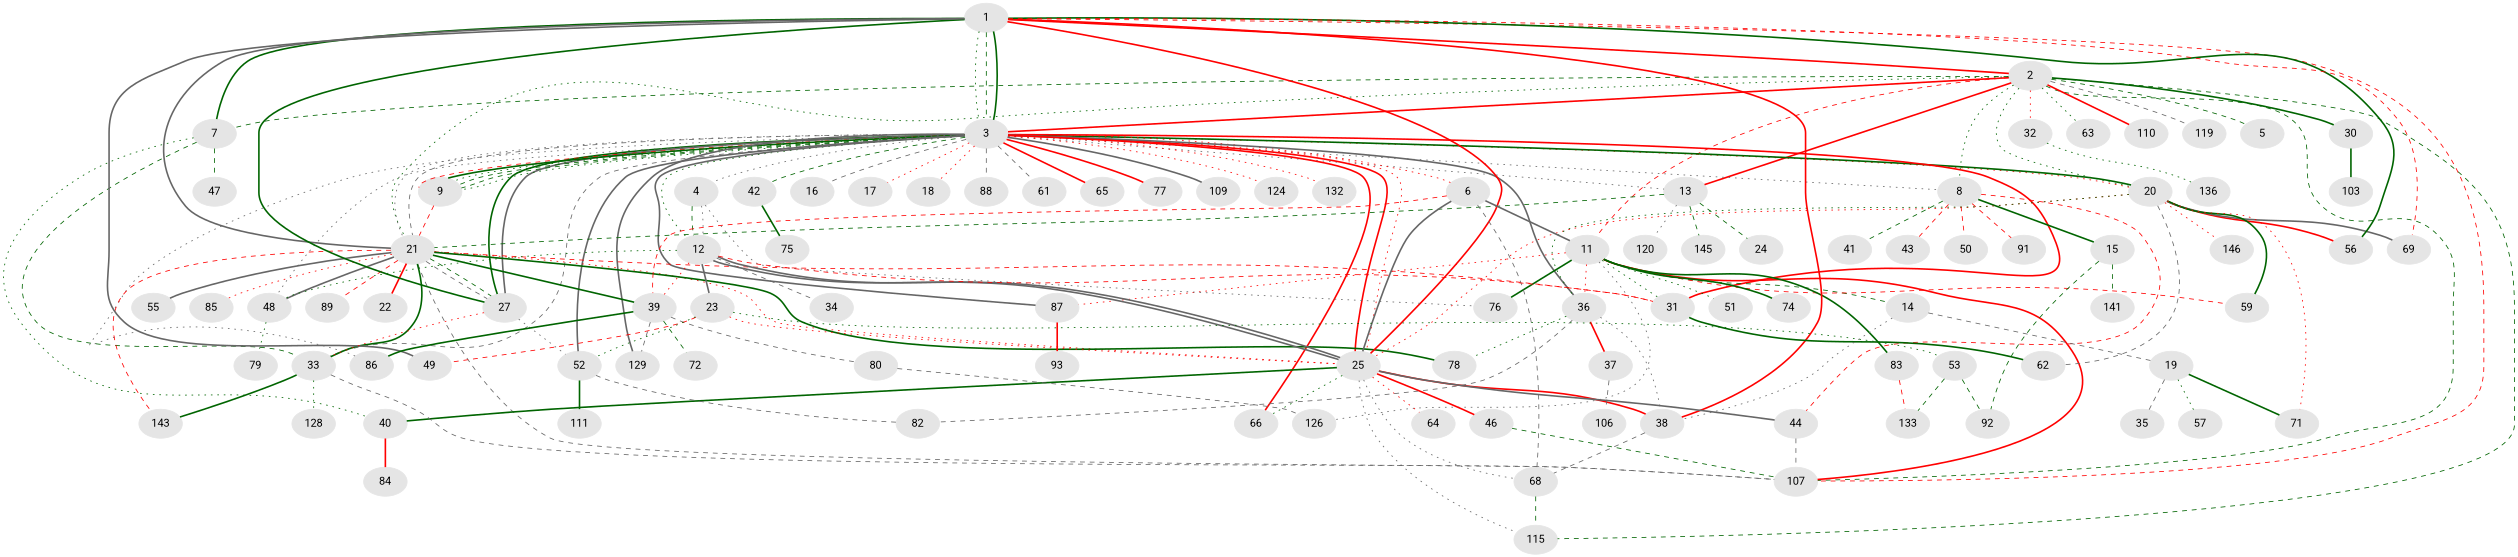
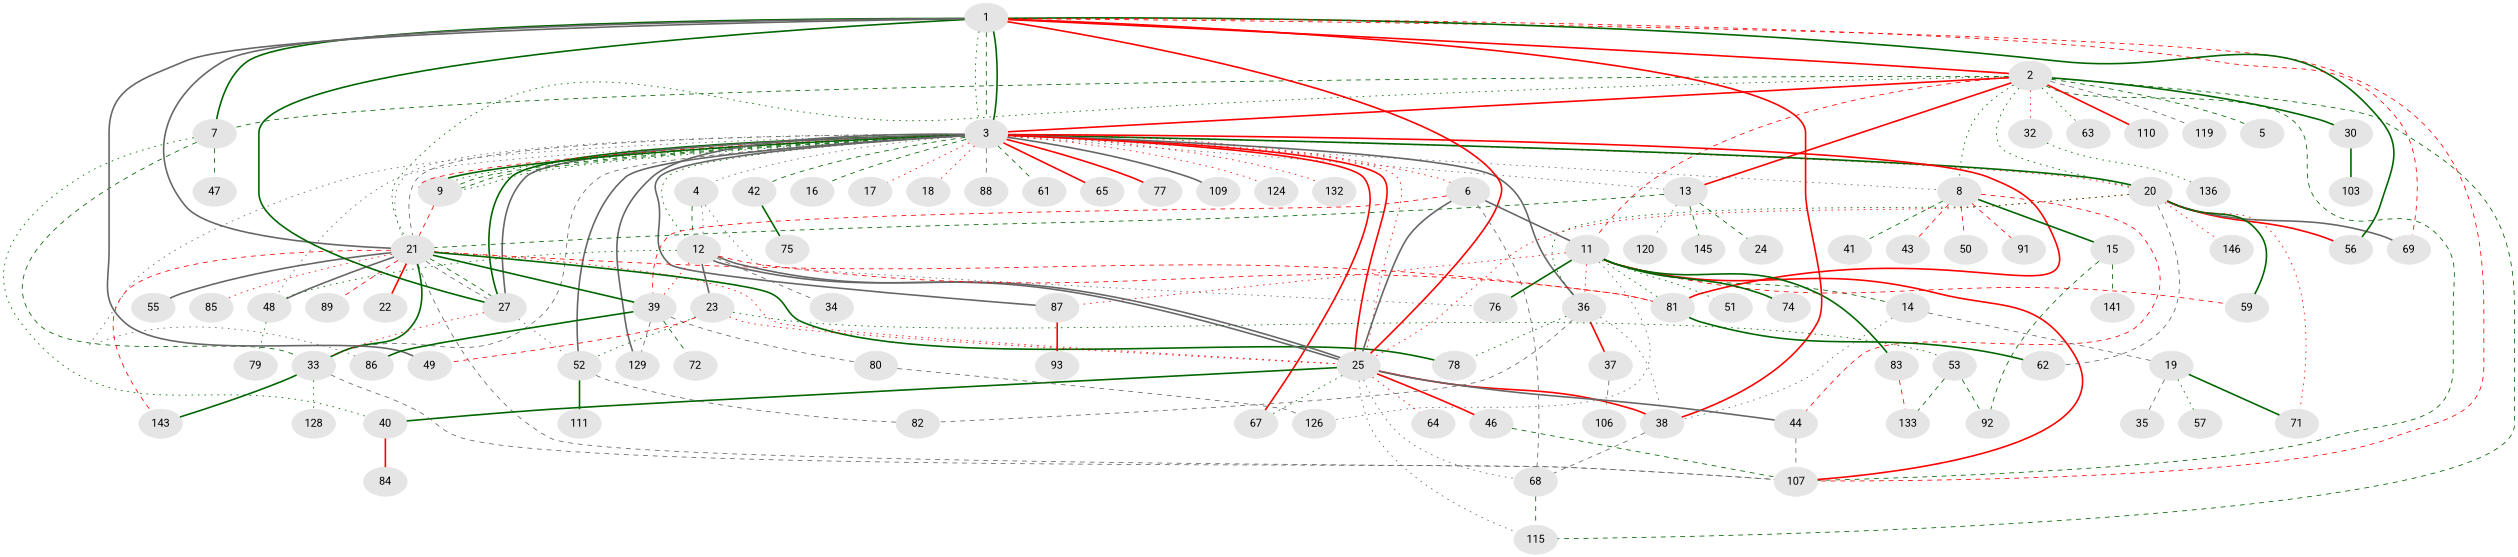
  graph {
    fontname=Roboto
    node [color=gray90 fontname=Roboto style=filled]
    edge [color=darkgreen fontname=Roboto style=dashed]
    2 [super="+66"]
    3
    7 [super="+97"]
    21 [super="+96"]
    107 [super="+125+108+135"]
    5
    8
    11
    13 [super="+81"]
    20
    30
    32
    63
    110
    115 [super="+127"]
    119
    1
    25 [super="+88+29+45"]
    27 [super="+139"]
    38
    49 [super="+113"]
    56
    69
    4
    6 [super="+99+26"]
    9
    12
    16
    17
    18
    n31 [label=88]
-   31 [super="+117"]
+   31 [super="+117" label=81]
    33
    36 [super="+116"]
    42
    48 [super="+54"]
    52
    61 [super="+73"]
    65
-   67 [label=66]
+   67
    77
    86 [super="+100"]
    87
    109
    124
    129 [super="+131+144"]
    132
    40
    47
    39
    22
    55
    78
    85
    89 [super="+114"]
    143
    68
    44 [super="+101+102"]
    46 [super="+90"]
    64
    15
    41
    43
    n64 [label=50 super="+122"]
    91
    76
    14
    51
    59
    74 [super="+140+118"]
    83
    126
    24
    120
    145
    71
    62
    146
    103
    136
    23
    34
    128
    37
    82 [super="+123"]
    75
    79
    111
    93
    72
    80
    84
    92 [super="+105"]
    141
    19
    133 [super="+134"]
    53 [super="+137+130"]
    35
    57
    106
    2 -- 3 [color=red style=bold]
    2 -- 7
    2 -- 21 [style=dotted]
    2 -- 107
    2 -- 5
    2 -- 8 [style=dotted]
    2 -- 11 [color=red]
    2 -- 13 [color=red style=bold]
    2 -- 20 [style=dotted]
    2 -- 30 [style=bold]
    2 -- 32 [color=red style=dotted]
    2 -- 63 [style=dotted]
    2 -- 110 [color=red style=bold]
    2 -- 115 [weight=2]
    2 -- 119 [color=gray40]
    3 -- 21 [color=gray40 style=dotted]
    3 -- 21 [color=gray40]
    3 -- 8 [color=gray40 style=dotted]
    3 -- 13 [color=gray40 style=dotted]
    3 -- 20 [color=red style=dotted]
    3 -- 20 [style=bold]
    3 -- 25 [color=red style=bold weight=4]
    3 -- 25 [color=red style=dotted]
    3 -- 27 [style=bold]
    3 -- 27 [color=gray40 style=bold]
    3 -- 4 [color=gray40 style=dotted]
    3 -- 6 [color=red style=dotted]
    3 -- 9 [color=red]
    3 -- 9 [style=bold]
    3 -- 9 [style=dotted]
    3 -- 9
    3 -- 9
    3 -- 9 [style=dotted]
    3 -- 12 [style=dotted]
-   3 -- 16 [color=gray40]
+   3 -- 16
    3 -- 17 [color=red style=dotted]
    3 -- 18 [color=red style=dotted]
    3 -- n31 [color=gray40]
    3 -- 31 [color=red style=bold]
    3 -- 33 [color=gray40]
    3 -- 36 [color=gray40 style=bold]
    3 -- 42
    3 -- 48 [color=gray40 style=dotted]
    3 -- 52 [color=gray40 style=bold]
-   3 -- 61 [color=gray40]
+   3 -- 61
    3 -- 65 [color=red style=bold]
    3 -- 67 [color=red style=bold]
    3 -- 77 [color=red style=bold]
    3 -- 86 [color=gray40 style=dotted]
    3 -- 87 [color=gray40 style=bold]
    3 -- 109 [color=gray40 style=bold]
    3 -- 124 [color=red style=dotted]
    3 -- 129 [color=gray40 style=bold]
    3 -- 132 [color=red style=dotted]
    7 -- 33
    7 -- 40 [style=dotted]
    7 -- 47
    21 -- 107 [color=gray40]
    21 -- 25 [color=red style=dotted]
    21 -- 27 [color=gray40]
    21 -- 27
    21 -- 31 [color=red]
    21 -- 33 [style=bold]
    21 -- 48 [color=gray40 style=bold]
    21 -- 39 [style=bold]
    21 -- 22 [color=red style=bold]
    21 -- 55 [color=gray40 style=bold]
    21 -- 78 [style=bold]
    21 -- 85 [color=red style=dotted]
    21 -- 89 [color=red]
    21 -- 143 [color=red]
    8 -- 44 [color=red]
    8 -- 15 [style=bold]
    8 -- 41
    8 -- 43 [color=red]
    8 -- n64 [color=red]
    8 -- 91 [color=red]
    11 -- 107 [color=red style=bold]
    11 -- 31 [style=dotted weight=2]
    11 -- 36 [color=red style=dotted]
    11 -- 87 [color=red style=dotted]
    11 -- 76 [style=bold]
    11 -- 14
    11 -- 51 [style=dotted]
    11 -- 59 [color=red]
    11 -- 74 [style=bold]
    11 -- 83 [style=bold]
    11 -- 126 [color=gray40 style=dotted]
    13 -- 21
    13 -- 24
    13 -- 120 [color=gray40 style=dotted]
    13 -- 145
    20 -- 25 [color=red style=dotted]
    20 -- 56 [color=red style=bold]
    20 -- 69 [color=gray40 style=bold]
    20 -- 36 [style=dotted]
    20 -- 59 [style=bold]
    20 -- 71 [color=red style=dotted]
    20 -- 62 [color=gray40]
    20 -- 146 [color=red style=dotted]
    30 -- 103 [style=bold]
    32 -- 136 [style=dotted]
    1 -- 2 [color=red style=bold]
    1 -- 3 [style=dotted]
    1 -- 3
    1 -- 3 [style=bold]
    1 -- 7 [style=bold]
    1 -- 21 [color=gray40 style=bold]
    1 -- 107 [color=red]
    1 -- 25 [color=red style=bold]
    1 -- 27 [style=bold]
    1 -- 38 [color=red style=bold]
    1 -- 49 [color=gray40 style=bold]
    1 -- 56 [style=bold]
    1 -- 69 [color=red]
    25 -- 115 [color=gray40 style=dotted weight=2]
    25 -- 38 [color=red style=bold]
    25 -- 67 [style=dotted]
    25 -- 40 [style=bold]
    25 -- 68 [color=gray40 style=dotted]
    25 -- 44 [color=gray40 style=bold]
    25 -- 46 [color=red style=bold]
    25 -- 64 [color=red style=dotted]
    27 -- 33 [color=red style=dotted]
    27 -- 52 [color=gray40 style=dotted]
    38 -- 68 [color=gray40]
    4 -- 12
    4 -- 12 [color=gray40 style=dotted]
    4 -- 76 [color=gray40 style=dotted]
    6 -- 11 [color=gray40 style=bold weight=2]
    6 -- 25 [color=gray40 style=bold weight=2]
    6 -- 39 [color=red]
    6 -- 68 [color=gray40]
    9 -- 21 [color=red]
    12 -- 25 [color=gray40 style=bold]
    12 -- 25 [color=gray40 style=bold]
    12 -- 31 [color=red]
    12 -- 48 [style=dotted]
    12 -- 39 [color=red style=dotted]
    12 -- 23 [color=gray40 style=bold]
    12 -- 34 [color=gray40]
    31 -- 62 [style=bold]
    33 -- 107 [color=gray40]
    33 -- 143 [style=bold]
    33 -- 128 [style=dotted]
    36 -- 38 [color=gray40 style=dotted]
    36 -- 78 [style=dotted]
    36 -- 37 [color=red style=bold]
    36 -- 82 [color=gray40]
    42 -- 75 [style=bold]
    48 -- 79 [style=dotted]
    52 -- 82 [color=gray40]
    52 -- 111 [style=bold]
    87 -- 93 [color=red style=bold]
    40 -- 84 [color=red style=bold]
    39 -- 86 [style=bold]
    39 -- 129 [color=gray40]
    39 -- 72
    39 -- 80 [color=gray40]
    68 -- 115
    44 -- 107 [color=gray40]
    46 -- 107
    15 -- 92
    15 -- 141
    14 -- 38 [color=gray40 style=dotted]
    14 -- 19 [color=gray40]
    83 -- 133 [color=red]
    23 -- 25 [color=red style=dotted]
    23 -- 49 [color=red]
    23 -- 52 [style=dotted]
    23 -- 53 [style=dotted]
    37 -- 106 [color=gray40]
    80 -- 126 [color=gray40]
    19 -- 71 [style=bold]
    19 -- 35 [color=gray40]
    19 -- 57 [style=dotted]
    53 -- 92
    53 -- 133
  }
